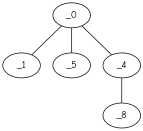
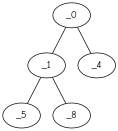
  graph {
    fontname="Comic Neue"
    node [fontname="Comic Neue"]
    edge [fontname="Comic Neue"]
    _0 [x=0.7 y=2.95]
    _1 [x=2.14851 y=0.554104]
    n3 [label=_5 x=0.656553 y=0.480266]
    _4 [x=0.526951 y=1.27342]
    n5 [label=_8 x=2.17632 y=3.00831]
    _0 -- _1
-   _0 -- n3
+   _1 -- n3
    _0 -- _4
-   _4 -- n5
+   _1 -- n5
  }
